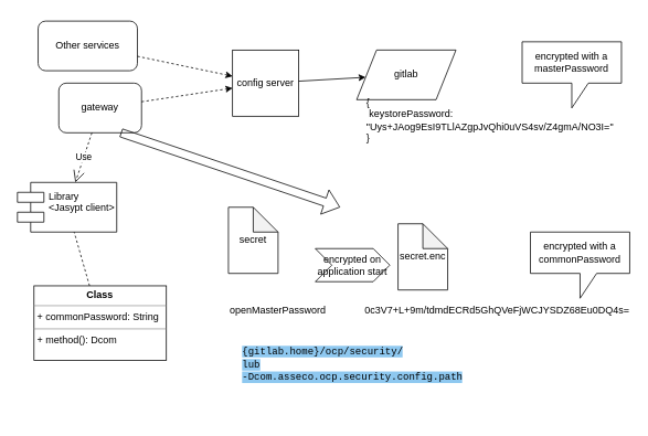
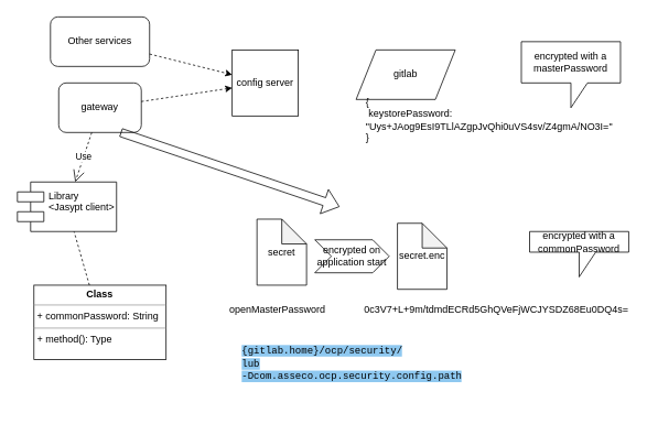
  <mxCell id="0" />
  <mxCell id="1" parent="0" />
- <mxCell id="2" value="secret" style="shape=note;whiteSpace=wrap;html=1;backgroundOutline=1;darkOpacity=0.05;" parent="1" vertex="1"><mxGeometry x="275" y="250" width="60" height="80" as="geometry" /></mxCell>
+ <mxCell id="2" value="secret" style="shape=note;whiteSpace=wrap;html=1;backgroundOutline=1;darkOpacity=0.05;" parent="1" vertex="1"><mxGeometry x="310" y="265" width="60" height="80" as="geometry" /></mxCell>
  <mxCell id="3" value="secret.enc" style="shape=note;whiteSpace=wrap;html=1;backgroundOutline=1;darkOpacity=0.05;" parent="1" vertex="1"><mxGeometry x="480" y="270" width="60" height="80" as="geometry" /></mxCell>
  <mxCell id="4" value="gateway" style="rounded=1;whiteSpace=wrap;html=1;" parent="1" vertex="1"><mxGeometry x="70" y="100" width="100" height="60" as="geometry" /></mxCell>
  <mxCell id="5" value="config server" style="whiteSpace=wrap;html=1;aspect=fixed;" parent="1" vertex="1"><mxGeometry x="280" y="60" width="80" height="80" as="geometry" /></mxCell>
  <mxCell id="6" value="" style="endArrow=classic;html=1;dashed=1;" parent="1" source="4" target="5" edge="1"><mxGeometry width="50" height="50" relative="1" as="geometry"><mxPoint x="170" y="580" as="sourcePoint" /><mxPoint x="220" y="530" as="targetPoint" /></mxGeometry></mxCell>
  <mxCell id="7" value="gitlab" style="shape=parallelogram;perimeter=parallelogramPerimeter;whiteSpace=wrap;html=1;" parent="1" vertex="1"><mxGeometry x="430" y="60" width="120" height="60" as="geometry" /></mxCell>
- <mxCell id="8" value="" style="endArrow=classic;html=1;" parent="1" source="5" target="7" edge="1"><mxGeometry width="50" height="50" relative="1" as="geometry"><mxPoint x="170" y="580" as="sourcePoint" /><mxPoint x="220" y="530" as="targetPoint" /></mxGeometry></mxCell>
  <mxCell id="9" value="{&lt;br&gt;&amp;nbsp;keystorePassword: &quot;Uys+JAog9EsI9TLlAZgpJvQhi0uVS4sv/Z4gmA/NO3I=&quot;&lt;br&gt;}" style="text;html=1;strokeColor=none;fillColor=none;align=left;verticalAlign=middle;whiteSpace=wrap;rounded=0;" parent="1" vertex="1"><mxGeometry x="440" y="130" width="200" height="30" as="geometry" /></mxCell>
- <mxCell id="10" value="&lt;p style=&quot;margin: 0px ; margin-top: 4px ; text-align: center&quot;&gt;&lt;b&gt;Class&lt;/b&gt;&lt;/p&gt;&lt;hr size=&quot;1&quot;&gt;&lt;p style=&quot;margin: 0px ; margin-left: 4px&quot;&gt;+ commonPassword: String&lt;/p&gt;&lt;hr size=&quot;1&quot;&gt;&lt;p style=&quot;margin: 0px ; margin-left: 4px&quot;&gt;+ method(): Dcom&lt;/p&gt;" style="verticalAlign=top;align=left;overflow=fill;fontSize=12;fontFamily=Helvetica;html=1;" parent="1" vertex="1"><mxGeometry x="40" y="345" width="160" height="90" as="geometry" /></mxCell>
+ <mxCell id="10" value="&lt;p style=&quot;margin: 0px ; margin-top: 4px ; text-align: center&quot;&gt;&lt;b&gt;Class&lt;/b&gt;&lt;/p&gt;&lt;hr size=&quot;1&quot;&gt;&lt;p style=&quot;margin: 0px ; margin-left: 4px&quot;&gt;+ commonPassword: String&lt;/p&gt;&lt;hr size=&quot;1&quot;&gt;&lt;p style=&quot;margin: 0px ; margin-left: 4px&quot;&gt;+ method(): Type&lt;/p&gt;" style="verticalAlign=top;align=left;overflow=fill;fontSize=12;fontFamily=Helvetica;html=1;" parent="1" vertex="1"><mxGeometry x="40" y="345" width="160" height="90" as="geometry" /></mxCell>
  <mxCell id="11" value="Library&#10;&lt;Jasypt client&gt;&#10;" style="shape=component;align=left;spacingLeft=36;" vertex="1" parent="1"><mxGeometry x="20" y="220" width="120" height="60" as="geometry" /></mxCell>
  <mxCell id="12" value="Use" style="endArrow=open;endSize=12;dashed=1;html=1;" edge="1" parent="1" source="4" target="11"><mxGeometry width="160" relative="1" as="geometry"><mxPoint x="30" y="530" as="sourcePoint" /><mxPoint x="190" y="530" as="targetPoint" /></mxGeometry></mxCell>
- <mxCell id="13" value="Other services" style="rounded=1;whiteSpace=wrap;html=1;" vertex="1" parent="1"><mxGeometry x="45" y="25" width="120" height="60" as="geometry" /></mxCell>
+ <mxCell id="13" value="Other services" style="rounded=1;whiteSpace=wrap;html=1;" vertex="1" parent="1"><mxGeometry x="60" y="20" width="120" height="60" as="geometry" /></mxCell>
  <mxCell id="14" value="" style="endArrow=classic;html=1;dashed=1;" edge="1" parent="1" source="13" target="5"><mxGeometry width="50" height="50" relative="1" as="geometry"><mxPoint x="20" y="580" as="sourcePoint" /><mxPoint x="70" y="530" as="targetPoint" /></mxGeometry></mxCell>
  <mxCell id="15" value="" style="endArrow=none;dashed=1;html=1;" edge="1" parent="1" source="10" target="11"><mxGeometry width="50" height="50" relative="1" as="geometry"><mxPoint x="20" y="510" as="sourcePoint" /><mxPoint x="70" y="460" as="targetPoint" /></mxGeometry></mxCell>
  <mxCell id="16" value="&lt;span style=&quot;font-family: &amp;#34;courier new&amp;#34; , monospace ; background-color: rgb(142 , 200 , 240)&quot;&gt;{gitlab.home}/ocp/security/&lt;br&gt;lub&lt;br&gt;&lt;/span&gt;&lt;span style=&quot;font-family: &amp;#34;courier new&amp;#34; , monospace ; background-color: rgb(142 , 200 , 240)&quot;&gt;-Dcom.asseco.ocp.security.config.path&lt;/span&gt;&lt;span style=&quot;font-family: &amp;#34;courier new&amp;#34; , monospace ; background-color: rgb(142 , 200 , 240)&quot;&gt;&lt;br&gt;&lt;/span&gt;" style="text;html=1;strokeColor=none;fillColor=none;align=left;verticalAlign=middle;whiteSpace=wrap;rounded=0;" vertex="1" parent="1"><mxGeometry x="290" y="375" width="340" height="130" as="geometry" /></mxCell>
  <mxCell id="17" value="openMasterPassword" style="text;html=1;strokeColor=none;fillColor=none;align=center;verticalAlign=middle;whiteSpace=wrap;rounded=0;" vertex="1" parent="1"><mxGeometry x="270" y="370" width="130" height="10" as="geometry" /></mxCell>
  <mxCell id="18" value="0c3V7+L+9m/tdmdECRd5GhQVeFjWCJYSDZ68Eu0DQ4s=" style="text;html=1;strokeColor=none;fillColor=none;align=center;verticalAlign=middle;whiteSpace=wrap;rounded=0;" vertex="1" parent="1"><mxGeometry x="580" y="365" width="40" height="20" as="geometry" /></mxCell>
  <mxCell id="19" style="edgeStyle=orthogonalEdgeStyle;rounded=0;orthogonalLoop=1;jettySize=auto;html=1;exitX=0.5;exitY=1;exitDx=0;exitDy=0;" edge="1" parent="1" source="18" target="18"><mxGeometry relative="1" as="geometry" /></mxCell>
- <mxCell id="20" value="encrypted with a commonPassword" style="shape=callout;whiteSpace=wrap;html=1;perimeter=calloutPerimeter;" vertex="1" parent="1"><mxGeometry x="640" y="280" width="120" height="80" as="geometry" /></mxCell>
+ <mxCell id="20" value="encrypted with a commonPassword" style="shape=callout;whiteSpace=wrap;html=1;perimeter=calloutPerimeter;" vertex="1" parent="1"><mxGeometry x="640" y="280" width="120" height="55" as="geometry" /></mxCell>
  <mxCell id="21" value="encrypted with a masterPassword" style="shape=callout;whiteSpace=wrap;html=1;perimeter=calloutPerimeter;" vertex="1" parent="1"><mxGeometry x="630" y="50" width="120" height="80" as="geometry" /></mxCell>
  <mxCell id="22" value="" style="shape=flexArrow;endArrow=classic;html=1;exitX=0.75;exitY=1;exitDx=0;exitDy=0;" edge="1" parent="1" source="4"><mxGeometry width="50" height="50" relative="1" as="geometry"><mxPoint x="360" y="227.5" as="sourcePoint" /><mxPoint x="410" y="250" as="targetPoint" /></mxGeometry></mxCell>
- <mxCell id="23" value="encrypted on application start" style="shape=step;perimeter=stepPerimeter;whiteSpace=wrap;html=1;fixedSize=1;" vertex="1" parent="1"><mxGeometry x="380" y="300" width="90" height="40" as="geometry" /></mxCell>
+ <mxCell id="23" value="encrypted on application start" style="shape=step;perimeter=stepPerimeter;whiteSpace=wrap;html=1;fixedSize=1;" vertex="1" parent="1"><mxGeometry x="380" y="290" width="90" height="40" as="geometry" /></mxCell>
